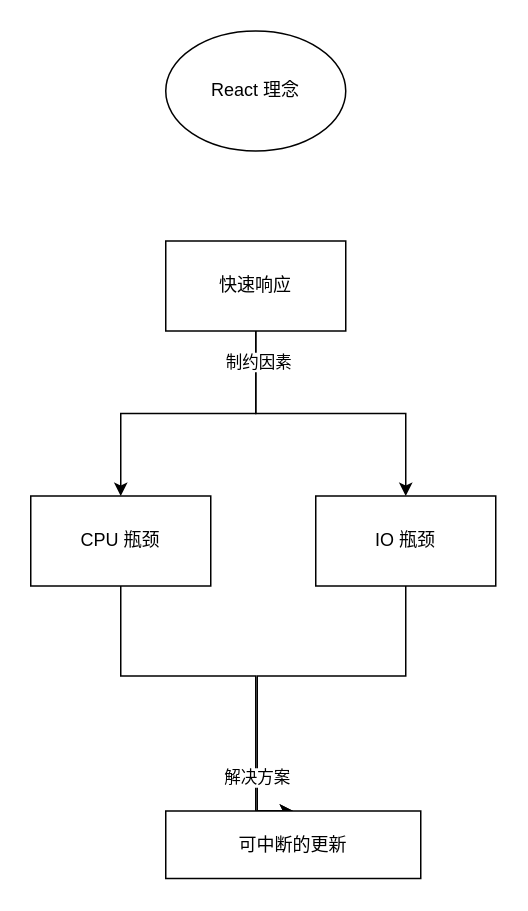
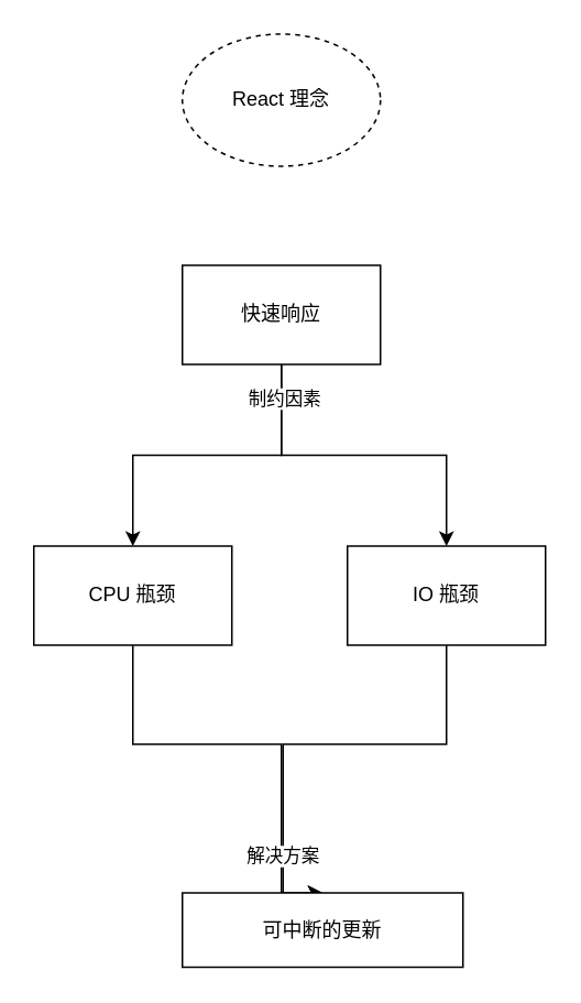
  <mxCell id="0" />
  <mxCell id="1" parent="0" />
- <mxCell id="2" value="React 理念" style="ellipse;whiteSpace=wrap;html=1;" parent="1" vertex="1"><mxGeometry x="110" y="20" width="120" height="80" as="geometry" /></mxCell>
+ <mxCell id="2" value="React 理念" style="ellipse;whiteSpace=wrap;html=1;dashed=1;" parent="1" vertex="1"><mxGeometry x="110" y="20" width="120" height="80" as="geometry" /></mxCell>
  <mxCell id="3" value="" style="edgeStyle=orthogonalEdgeStyle;rounded=0;orthogonalLoop=1;jettySize=auto;html=1;" parent="1" source="6" target="8" edge="1"><mxGeometry relative="1" as="geometry" /></mxCell>
  <mxCell id="4" style="edgeStyle=orthogonalEdgeStyle;rounded=0;orthogonalLoop=1;jettySize=auto;html=1;exitX=0.5;exitY=1;exitDx=0;exitDy=0;" parent="1" source="6" target="11" edge="1"><mxGeometry relative="1" as="geometry" /></mxCell>
  <mxCell id="5" value="制约因素" style="edgeLabel;html=1;align=center;verticalAlign=middle;resizable=0;points=[];" parent="4" vertex="1" connectable="0"><mxGeometry x="-0.8" y="1" relative="1" as="geometry"><mxPoint as="offset" /></mxGeometry></mxCell>
  <mxCell id="6" value="快速响应" style="whiteSpace=wrap;html=1;" parent="1" vertex="1"><mxGeometry x="110" y="160" width="120" height="60" as="geometry" /></mxCell>
  <mxCell id="7" style="edgeStyle=orthogonalEdgeStyle;rounded=0;orthogonalLoop=1;jettySize=auto;html=1;exitX=0.5;exitY=1;exitDx=0;exitDy=0;entryX=0.5;entryY=0;entryDx=0;entryDy=0;" parent="1" source="8" target="12" edge="1"><mxGeometry relative="1" as="geometry"><mxPoint x="170" y="480" as="targetPoint" /><Array as="points"><mxPoint x="270" y="450" /><mxPoint x="171" y="450" /></Array></mxGeometry></mxCell>
  <mxCell id="8" value="IO 瓶颈" style="whiteSpace=wrap;html=1;" parent="1" vertex="1"><mxGeometry x="210" y="330" width="120" height="60" as="geometry" /></mxCell>
  <mxCell id="9" style="edgeStyle=orthogonalEdgeStyle;rounded=0;orthogonalLoop=1;jettySize=auto;html=1;exitX=0.5;exitY=1;exitDx=0;exitDy=0;entryX=0.5;entryY=0;entryDx=0;entryDy=0;" parent="1" source="11" target="12" edge="1"><mxGeometry relative="1" as="geometry"><Array as="points"><mxPoint x="80" y="450" /><mxPoint x="170" y="450" /></Array></mxGeometry></mxCell>
  <mxCell id="10" value="解决方案" style="edgeLabel;html=1;align=center;verticalAlign=middle;resizable=0;points=[];" parent="9" vertex="1" connectable="0"><mxGeometry x="0.635" relative="1" as="geometry"><mxPoint as="offset" /></mxGeometry></mxCell>
  <mxCell id="11" value="CPU 瓶颈" style="whiteSpace=wrap;html=1;" parent="1" vertex="1"><mxGeometry x="20" y="330" width="120" height="60" as="geometry" /></mxCell>
  <mxCell id="12" value="可中断的更新" style="whiteSpace=wrap;html=1;" parent="1" vertex="1"><mxGeometry x="110" y="540" width="170" height="45" as="geometry" /></mxCell>
